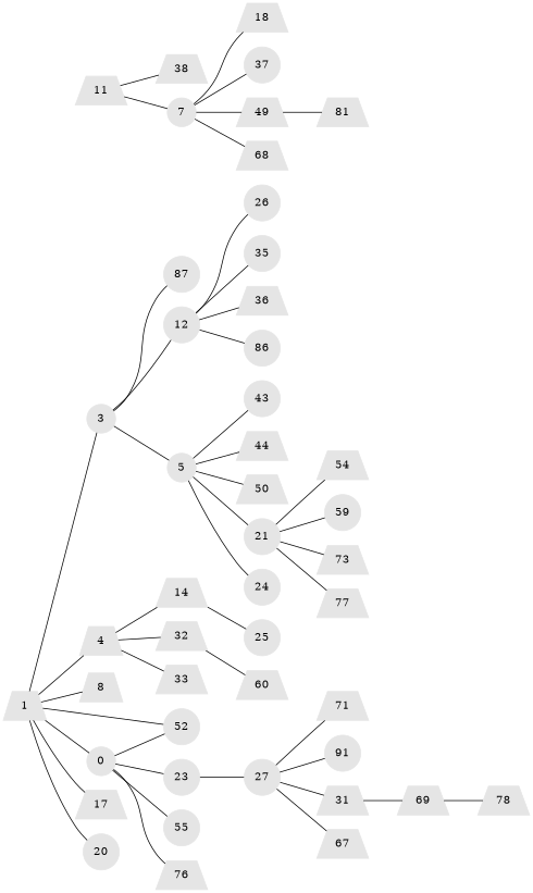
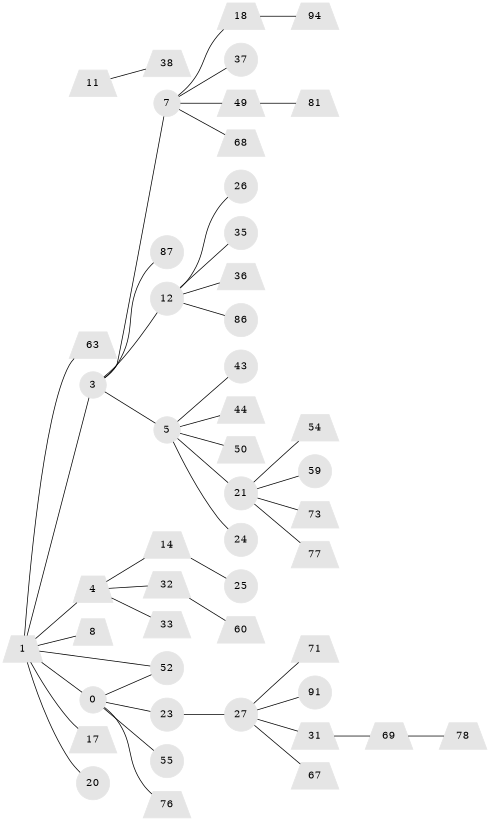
  graph {
    rankdir=LR
    node [color=gray90 shape=trapezium style=filled]
    1 [super="+2+29"]
    3 [shape=circle]
    4 [super="+6"]
    8
    n5 [label=0 shape=circle super="+42+84"]
    17
    20 [shape=circle super="+89"]
+   63
    52 [shape=circle]
    5 [shape=circle super="+34+88"]
    7 [shape=circle super="+10+15+70"]
    12 [shape=circle super="+19"]
    87 [shape=circle]
    14 [super="+53"]
    32 [super="+40"]
    33
    23 [shape=circle]
    55 [shape=circle]
    76
    38 [super="+56+93"]
    11
    21 [shape=circle super="+47+22"]
    24 [shape=circle super="+66"]
    43 [shape=circle super="+65"]
    44 [super="+62"]
    50
    18 [super="+64"]
    37 [shape=circle]
    49 [super="+78+58"]
    68 [super="+74"]
    26 [shape=circle]
    35 [shape=circle super="+46"]
    36 [super="+45"]
    86 [shape=circle]
    25 [shape=circle]
    60 [super="+90"]
    54
    59 [shape=circle]
    73 [super="+92"]
    77
+   94
    81
    27 [shape=circle super="+28"]
    31
    67
    71
    91 [shape=circle]
    69
    n49 [label=78]
    1 -- 3
    1 -- 4
    1 -- 8
    1 -- n5
    1 -- 17
    1 -- 20
+   1 -- 63
    1 -- 52
    3 -- 5
-   11 -- 7
+   3 -- 7
    3 -- 12
    3 -- 87
    4 -- 14
    4 -- 32
    4 -- 33
    n5 -- 52
    n5 -- 23
    n5 -- 55
    n5 -- 76
    5 -- 21
    5 -- 24
    5 -- 43
    5 -- 44
    5 -- 50
    7 -- 18
    7 -- 37
    7 -- 49
    7 -- 68
    12 -- 26
    12 -- 35
    12 -- 36
    12 -- 86
    14 -- 25
    32 -- 60
    23 -- 27
    11 -- 38
    21 -- 54
    21 -- 59
    21 -- 73
    21 -- 77
+   18 -- 94
    49 -- 81
    27 -- 31
    27 -- 67
    27 -- 71
    27 -- 91
    31 -- 69
    69 -- n49
  }
